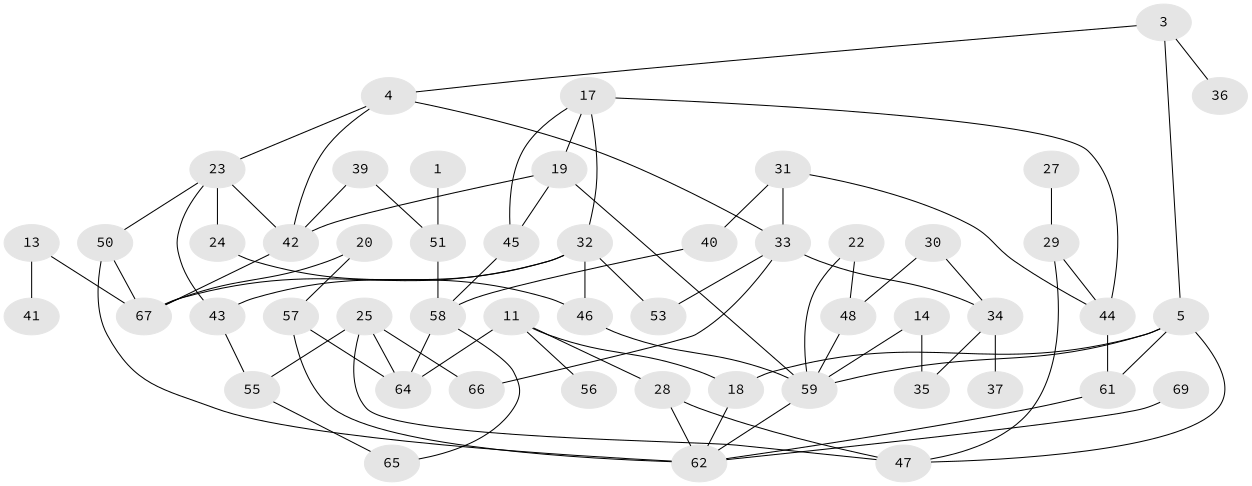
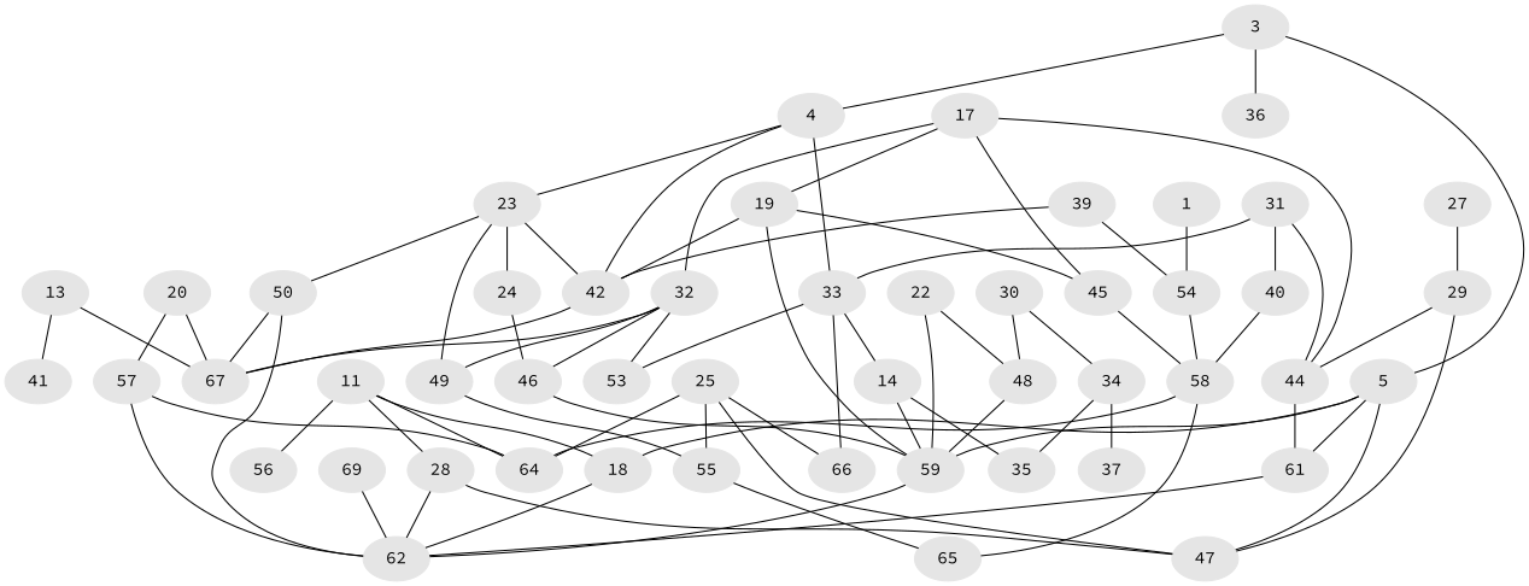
  graph {
    fontname="Source Code Pro"
    node [color=gray90 fontname="Source Code Pro" style=filled]
    edge [fontname="Source Code Pro" weight=1.0]
    1
-   51
+   51 [label=54]
    58
    3
    4
    5
    36
    23
    33
    42
    18
    47
    59
    61
    24
-   43
+   43 [label=49]
    50
    66
    34
    53
    67
    62
    11
    28
    56
    64
    13
    41
    14
    35
    17
    19
    32
    44
    45
    46
    20
    57
    22
    48
    55
    25
    65
    27
    29
    30
    37
    31
    40
    39
    n51 [label=69]
    1 -- 51
    51 -- 58
    58 -- 64
    58 -- 65
    3 -- 4
    3 -- 5
    3 -- 36
    4 -- 23
    4 -- 33
    4 -- 42
    5 -- 18
    5 -- 47
    5 -- 59
    5 -- 61
    23 -- 42
    23 -- 24
    23 -- 43
    23 -- 50
    33 -- 66
-   33 -- 34 [weight=2.0]
+   33 -- 14 [weight=2.0]
    33 -- 53
    42 -- 67
    18 -- 62
    59 -- 62
    61 -- 62
    24 -- 46
    43 -- 55
    50 -- 67
    50 -- 62
    34 -- 35
    34 -- 37
    11 -- 18
    11 -- 28
    11 -- 56
    11 -- 64 [weight=2.0]
    28 -- 47
    28 -- 62
    13 -- 67
    13 -- 41
    14 -- 59
    14 -- 35
    17 -- 19
    17 -- 32
    17 -- 44
    17 -- 45
    19 -- 42
    19 -- 59
    19 -- 45
    32 -- 43
    32 -- 53
    32 -- 67
    32 -- 46
    44 -- 61
    45 -- 58 [weight=2.0]
    46 -- 59
    20 -- 67
    20 -- 57
    57 -- 62 [weight=2.0]
    57 -- 64
    22 -- 59
    22 -- 48
    48 -- 59
    55 -- 65
    25 -- 47
    25 -- 66
    25 -- 64
    25 -- 55
    27 -- 29
    29 -- 47
    29 -- 44
    30 -- 34
    30 -- 48
    31 -- 33
    31 -- 44
    31 -- 40
    40 -- 58
    39 -- 51
    39 -- 42
    n51 -- 62
  }
